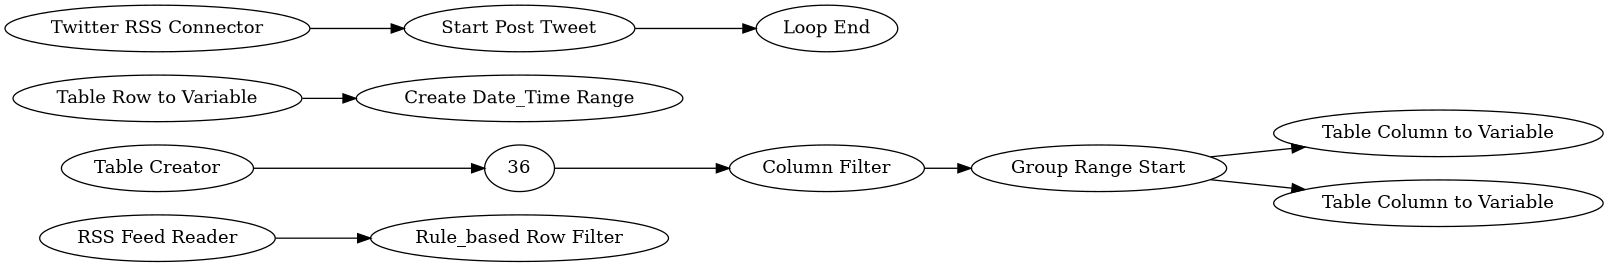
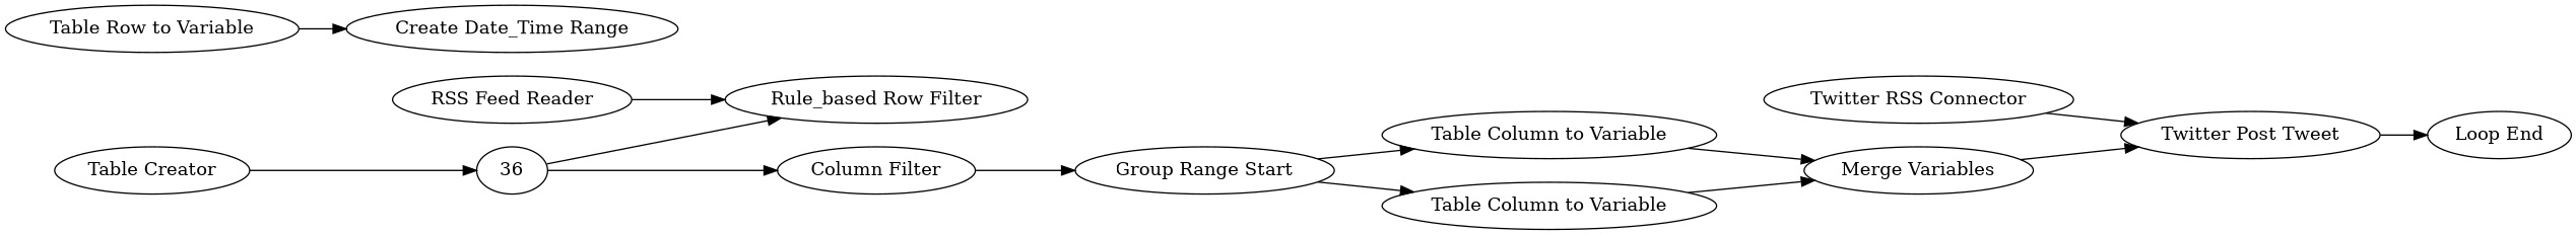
  digraph {
    rankdir=LR
    n1 [label="RSS Feed Reader"]
    n2 [label="Rule_based Row Filter"]
    n3 [label="Table Creator"]
    36
    n5 [label="Create Date_Time Range"]
    n6 [label="Table Row to Variable"]
    n7 [label="Twitter RSS Connector"]
-   n8 [label="Start Post Tweet"]
+   n8 [label="Twitter Post Tweet"]
    n9 [label="Loop End"]
    n10 [label="Column Filter"]
    n11 [label="Group Range Start"]
    n12 [label="Table Column to Variable"]
    n13 [label="Table Column to Variable"]
+   n14 [label="Merge Variables"]
    n1 -> n2
    n3 -> 36
+   36 -> n2
    36 -> n10
    n6 -> n5
    n7 -> n8
    n8 -> n9
    n10 -> n11
    n11 -> n12
    n11 -> n13
+   n12 -> n14
+   n13 -> n14
+   n14 -> n8
  }
